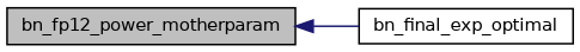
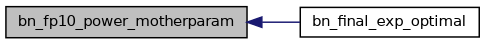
  digraph {
    rankdir=LR
    node [color=black fontname=Helvetica fontsize=10 shape=record style=filled]
-   n1 [fillcolor=grey75 fontcolor=black height=0.2 label=bn_fp12_power_motherparam width=0.4]
+   n1 [fillcolor=grey75 fontcolor=black height=0.2 label=bn_fp10_power_motherparam width=0.4]
    n2 [fillcolor=white height=0.2 label=bn_final_exp_optimal width=0.4]
    n1 -> n2 [color=midnightblue dir=back fontname=Helvetica fontsize=10 labelfontname=Helvetica labelfontsize=10 style=solid]
  }
